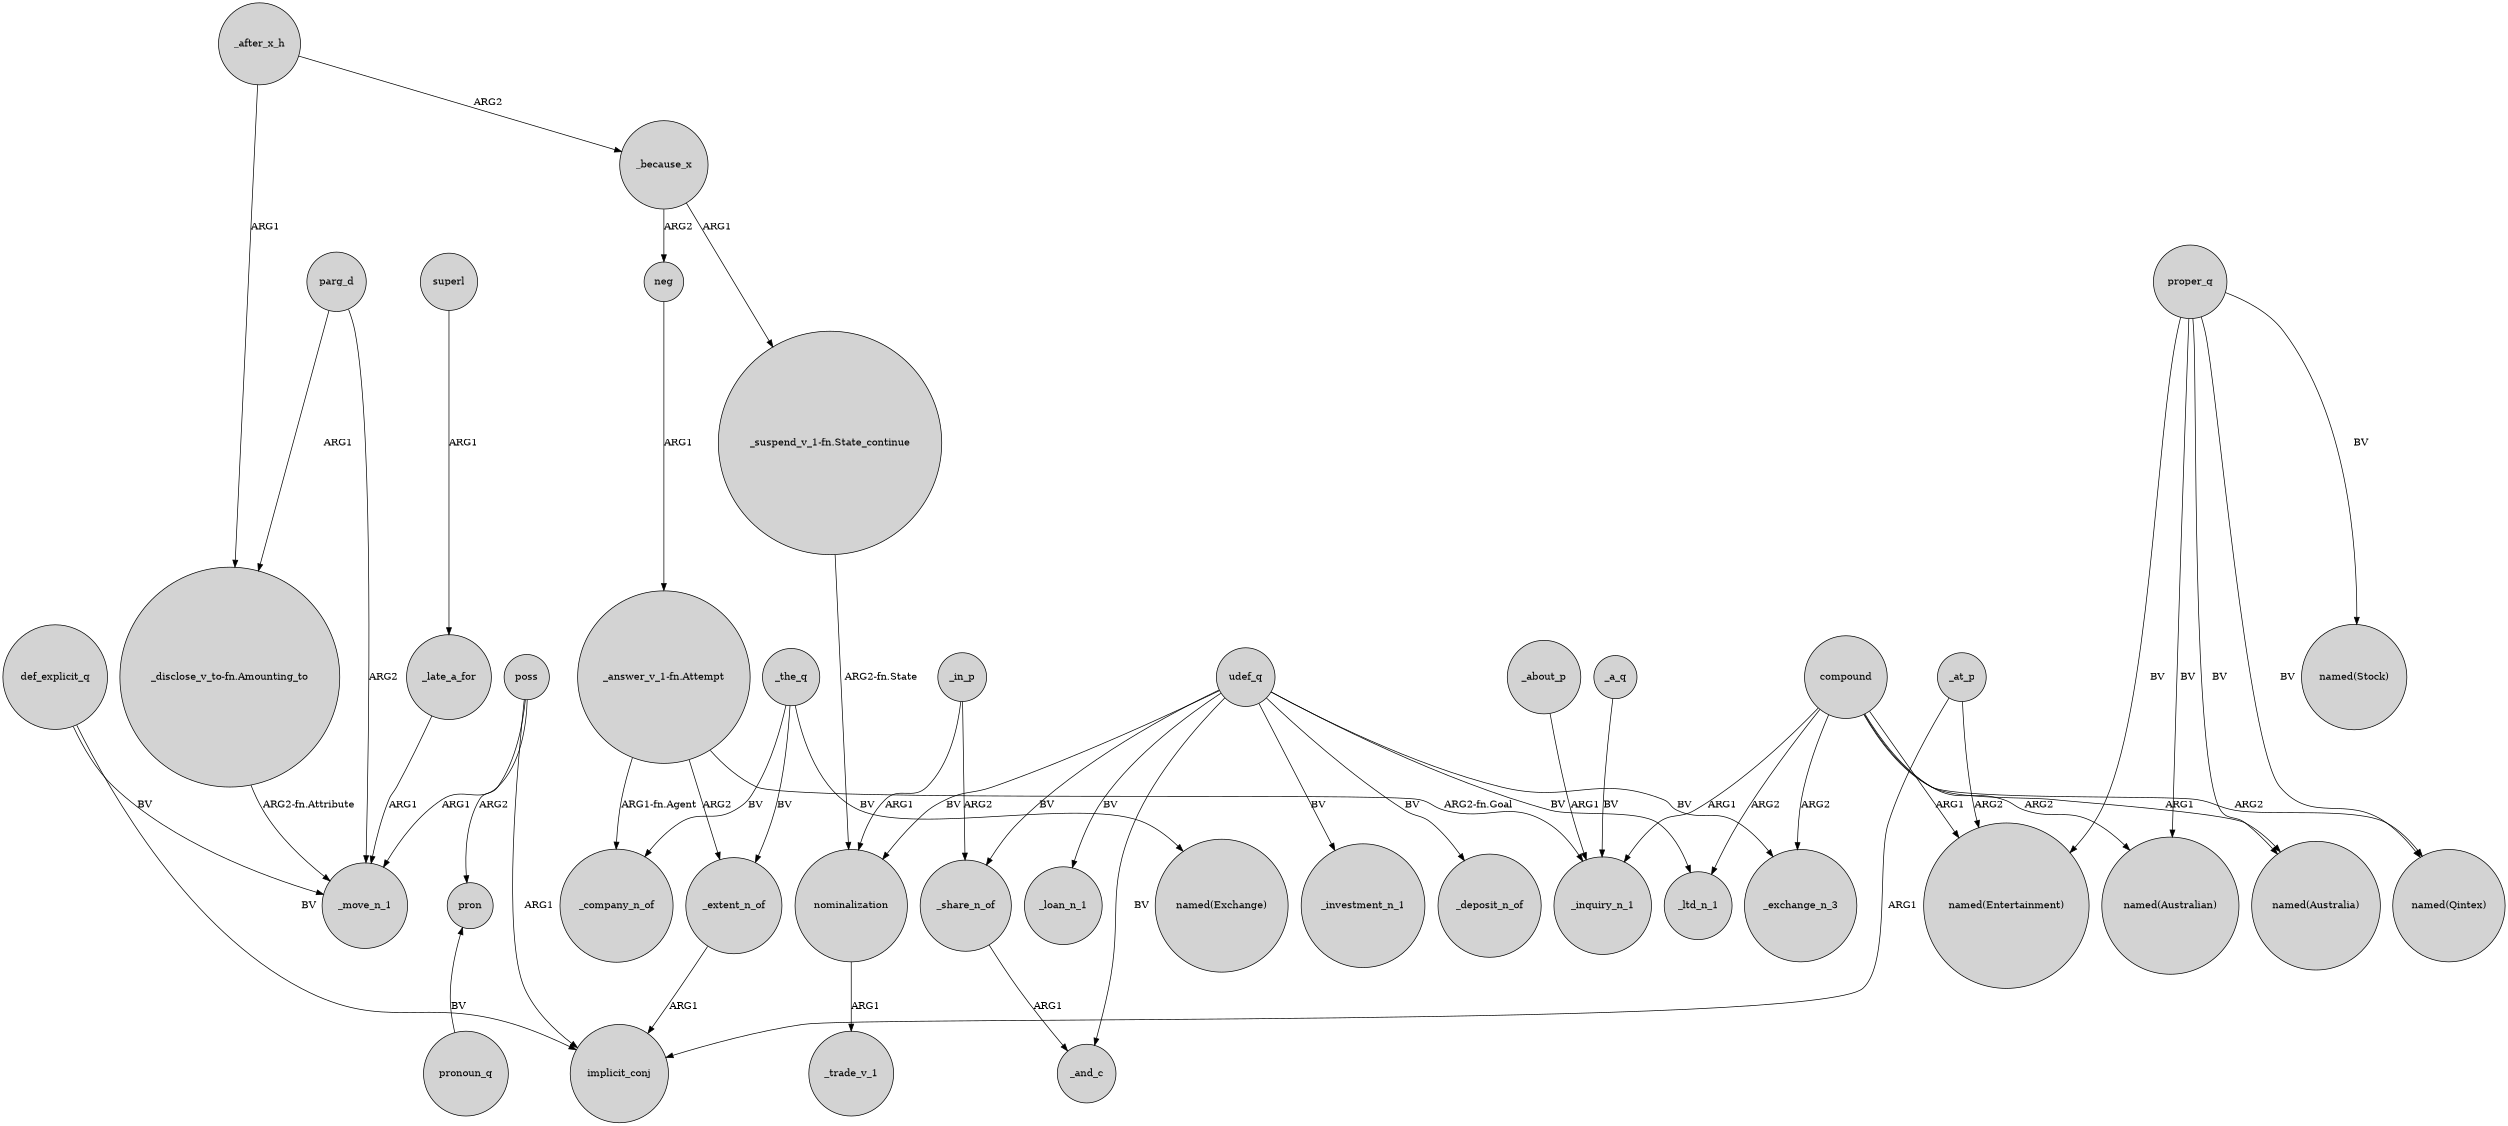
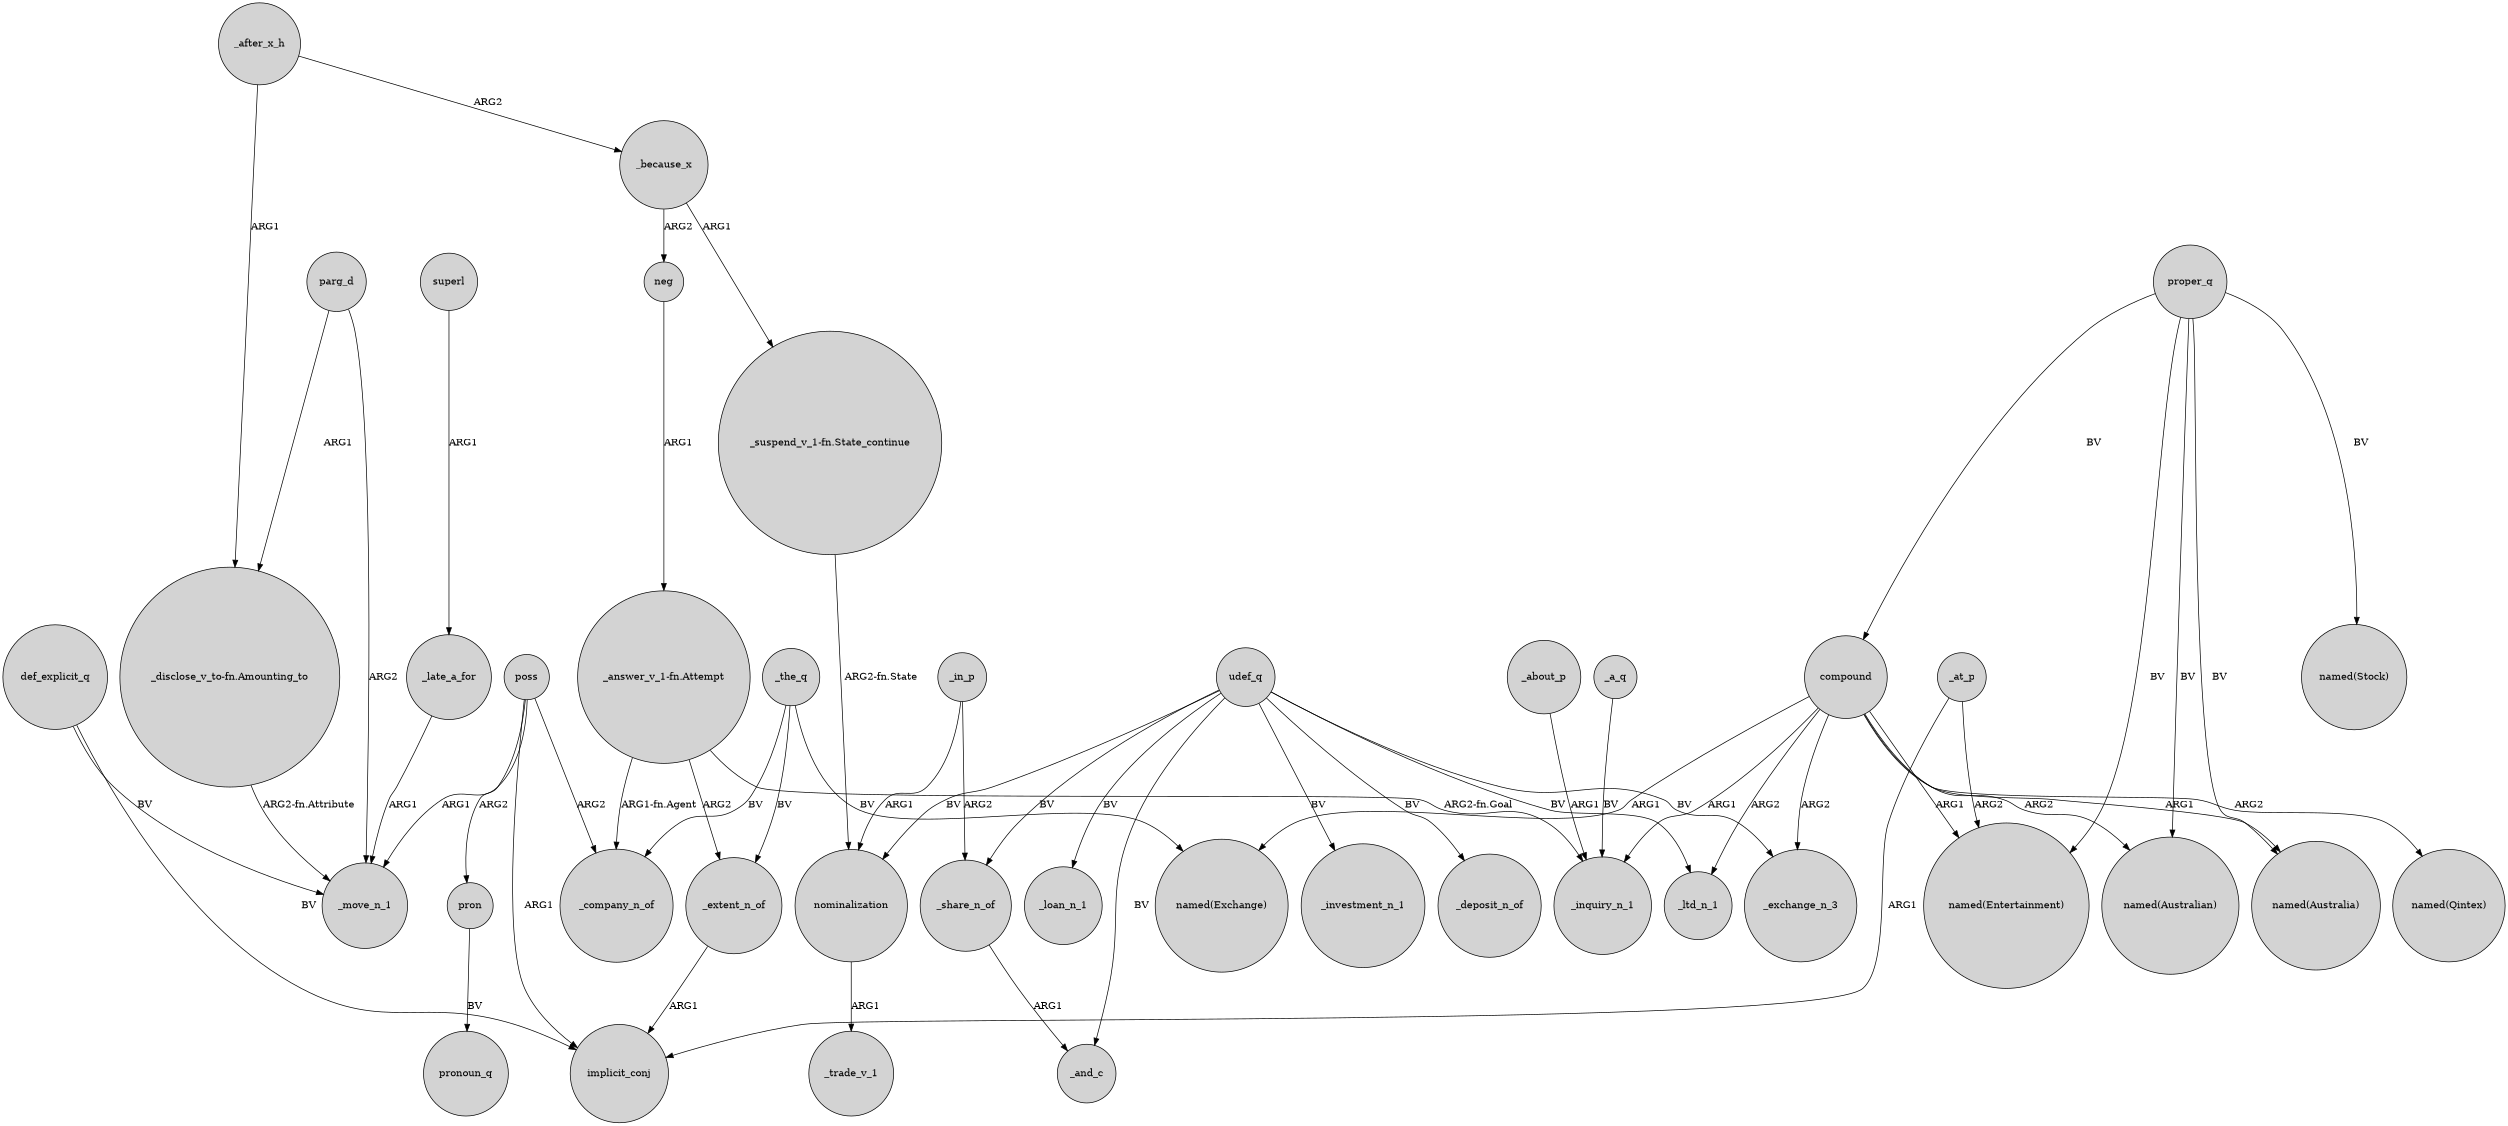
  digraph {
    node [shape=circle style=filled]
    compound
    "named(Exchange)"
    _inquiry_n_1
    "named(Australian)"
    n5 [label=_exchange_n_3]
    "named(Australia)"
    "named(Entertainment)"
    "named(Qintex)"
    _ltd_n_1
    "_suspend_v_1-fn.State_continue"
    nominalization
    _trade_v_1
    poss
    _move_n_1
    implicit_conj
    _company_n_of
    pron
    _in_p
    _share_n_of
    _and_c
    proper_q
    "named(Stock)"
    _extent_n_of
    _about_p
    _the_q
    udef_q
    _loan_n_1
    _investment_n_1
    _deposit_n_of
    _after_x_h
    _because_x
    "_disclose_v_to-fn.Amounting_to"
    neg
    "_answer_v_1-fn.Attempt"
    superl
    _late_a_for
    def_explicit_q
    _a_q
    pronoun_q
    _at_p
    parg_d
+   compound -> "named(Exchange)" [label=ARG1]
    compound -> _inquiry_n_1 [label=ARG1]
    compound -> "named(Australian)" [label=ARG2]
    compound -> n5 [label=ARG2]
    compound -> "named(Australia)" [label=ARG1]
    compound -> "named(Entertainment)" [label=ARG1]
    compound -> "named(Qintex)" [label=ARG2]
    compound -> _ltd_n_1 [label=ARG2]
    "_suspend_v_1-fn.State_continue" -> nominalization [label="ARG2-fn.State"]
    nominalization -> _trade_v_1 [label=ARG1]
    poss -> _move_n_1 [label=ARG1]
    poss -> implicit_conj [label=ARG1]
+   poss -> _company_n_of [label=ARG2]
    poss -> pron [label=ARG2]
    _in_p -> nominalization [label=ARG1]
    _in_p -> _share_n_of [label=ARG2]
    _share_n_of -> _and_c [label=ARG1]
    proper_q -> "named(Australian)" [label=BV]
    proper_q -> "named(Australia)" [label=BV]
    proper_q -> "named(Entertainment)" [label=BV]
-   proper_q -> "named(Qintex)" [label=BV]
+   proper_q -> compound [label=BV]
    proper_q -> "named(Stock)" [label=BV]
    _extent_n_of -> implicit_conj [label=ARG1]
    _about_p -> _inquiry_n_1 [label=ARG1]
    _the_q -> "named(Exchange)" [label=BV]
    _the_q -> _company_n_of [label=BV]
    _the_q -> _extent_n_of [label=BV]
    udef_q -> n5 [label=BV]
    udef_q -> _ltd_n_1 [label=BV]
    udef_q -> nominalization [label=BV]
    udef_q -> _share_n_of [label=BV]
    udef_q -> _and_c [label=BV]
    udef_q -> _loan_n_1 [label=BV]
    udef_q -> _investment_n_1 [label=BV]
    udef_q -> _deposit_n_of [label=BV]
    _after_x_h -> _because_x [label=ARG2]
    _after_x_h -> "_disclose_v_to-fn.Amounting_to" [label=ARG1]
    _because_x -> "_suspend_v_1-fn.State_continue" [label=ARG1]
    _because_x -> neg [label=ARG2]
    "_disclose_v_to-fn.Amounting_to" -> _move_n_1 [label="ARG2-fn.Attribute"]
    neg -> "_answer_v_1-fn.Attempt" [label=ARG1]
    "_answer_v_1-fn.Attempt" -> _inquiry_n_1 [label="ARG2-fn.Goal"]
    "_answer_v_1-fn.Attempt" -> _company_n_of [label="ARG1-fn.Agent"]
    "_answer_v_1-fn.Attempt" -> _extent_n_of [label=ARG2]
    superl -> _late_a_for [label=ARG1]
    _late_a_for -> _move_n_1 [label=ARG1]
    def_explicit_q -> _move_n_1 [label=BV]
    def_explicit_q -> implicit_conj [label=BV]
    _a_q -> _inquiry_n_1 [label=BV]
-   pronoun_q -> pron [label=BV]
+   pron -> pronoun_q [label=BV]
    _at_p -> "named(Entertainment)" [label=ARG2]
    _at_p -> implicit_conj [label=ARG1]
    parg_d -> _move_n_1 [label=ARG2]
    parg_d -> "_disclose_v_to-fn.Amounting_to" [label=ARG1]
  }
